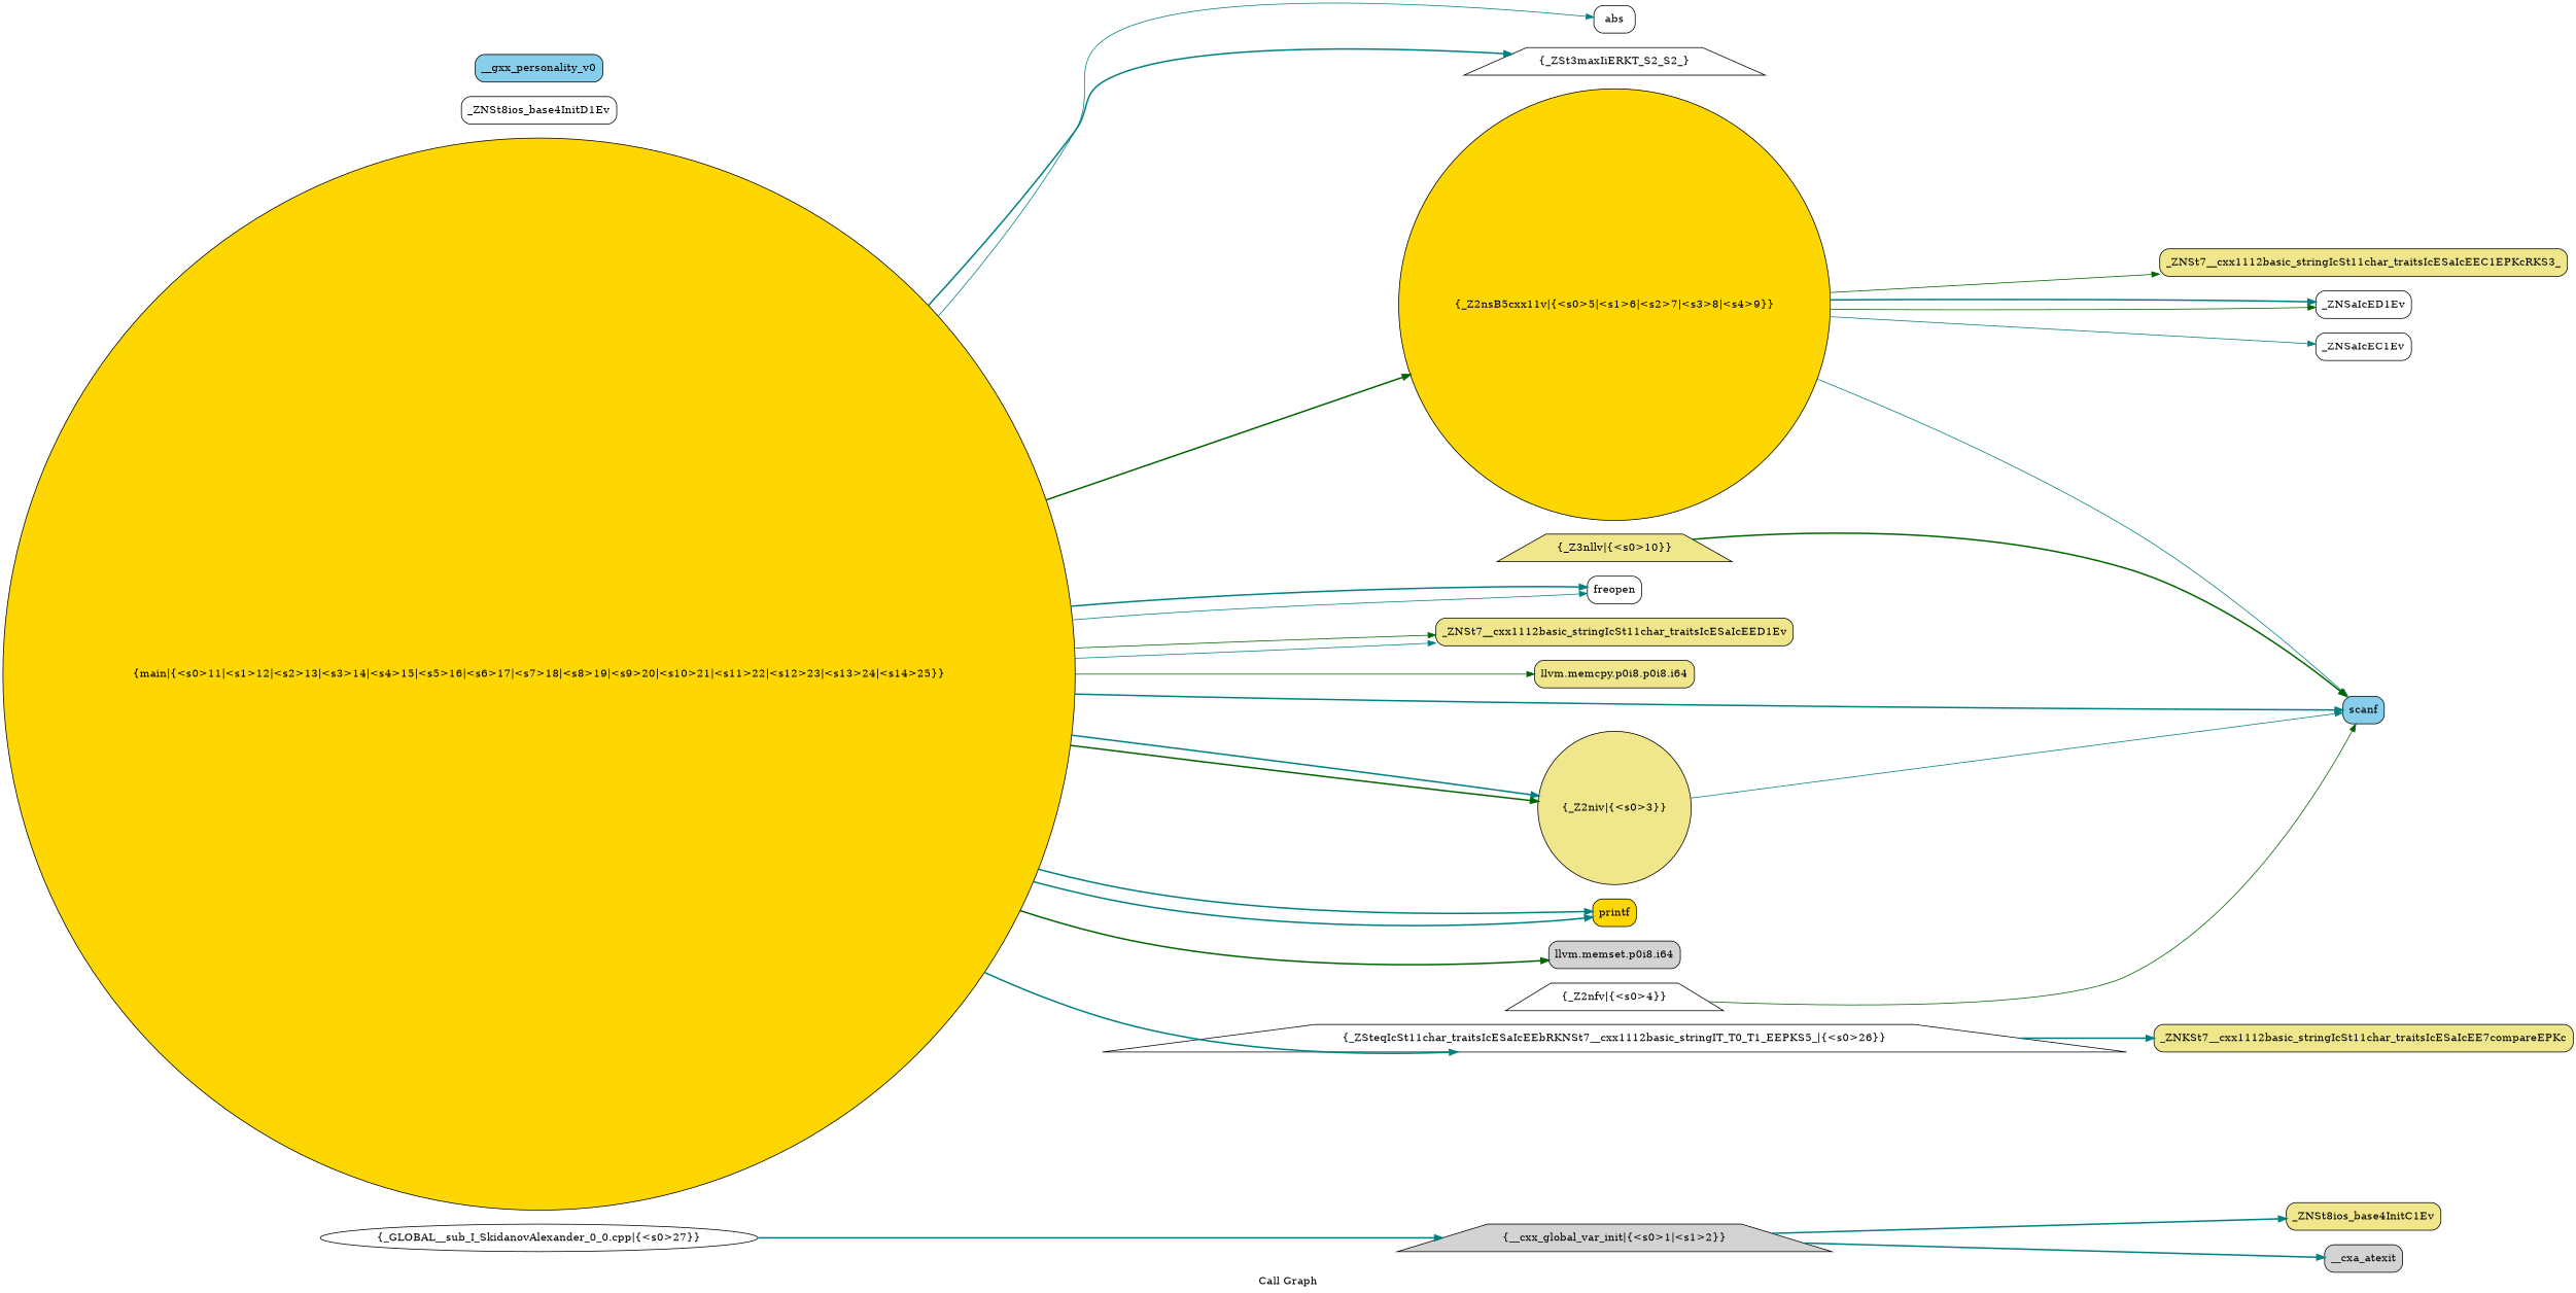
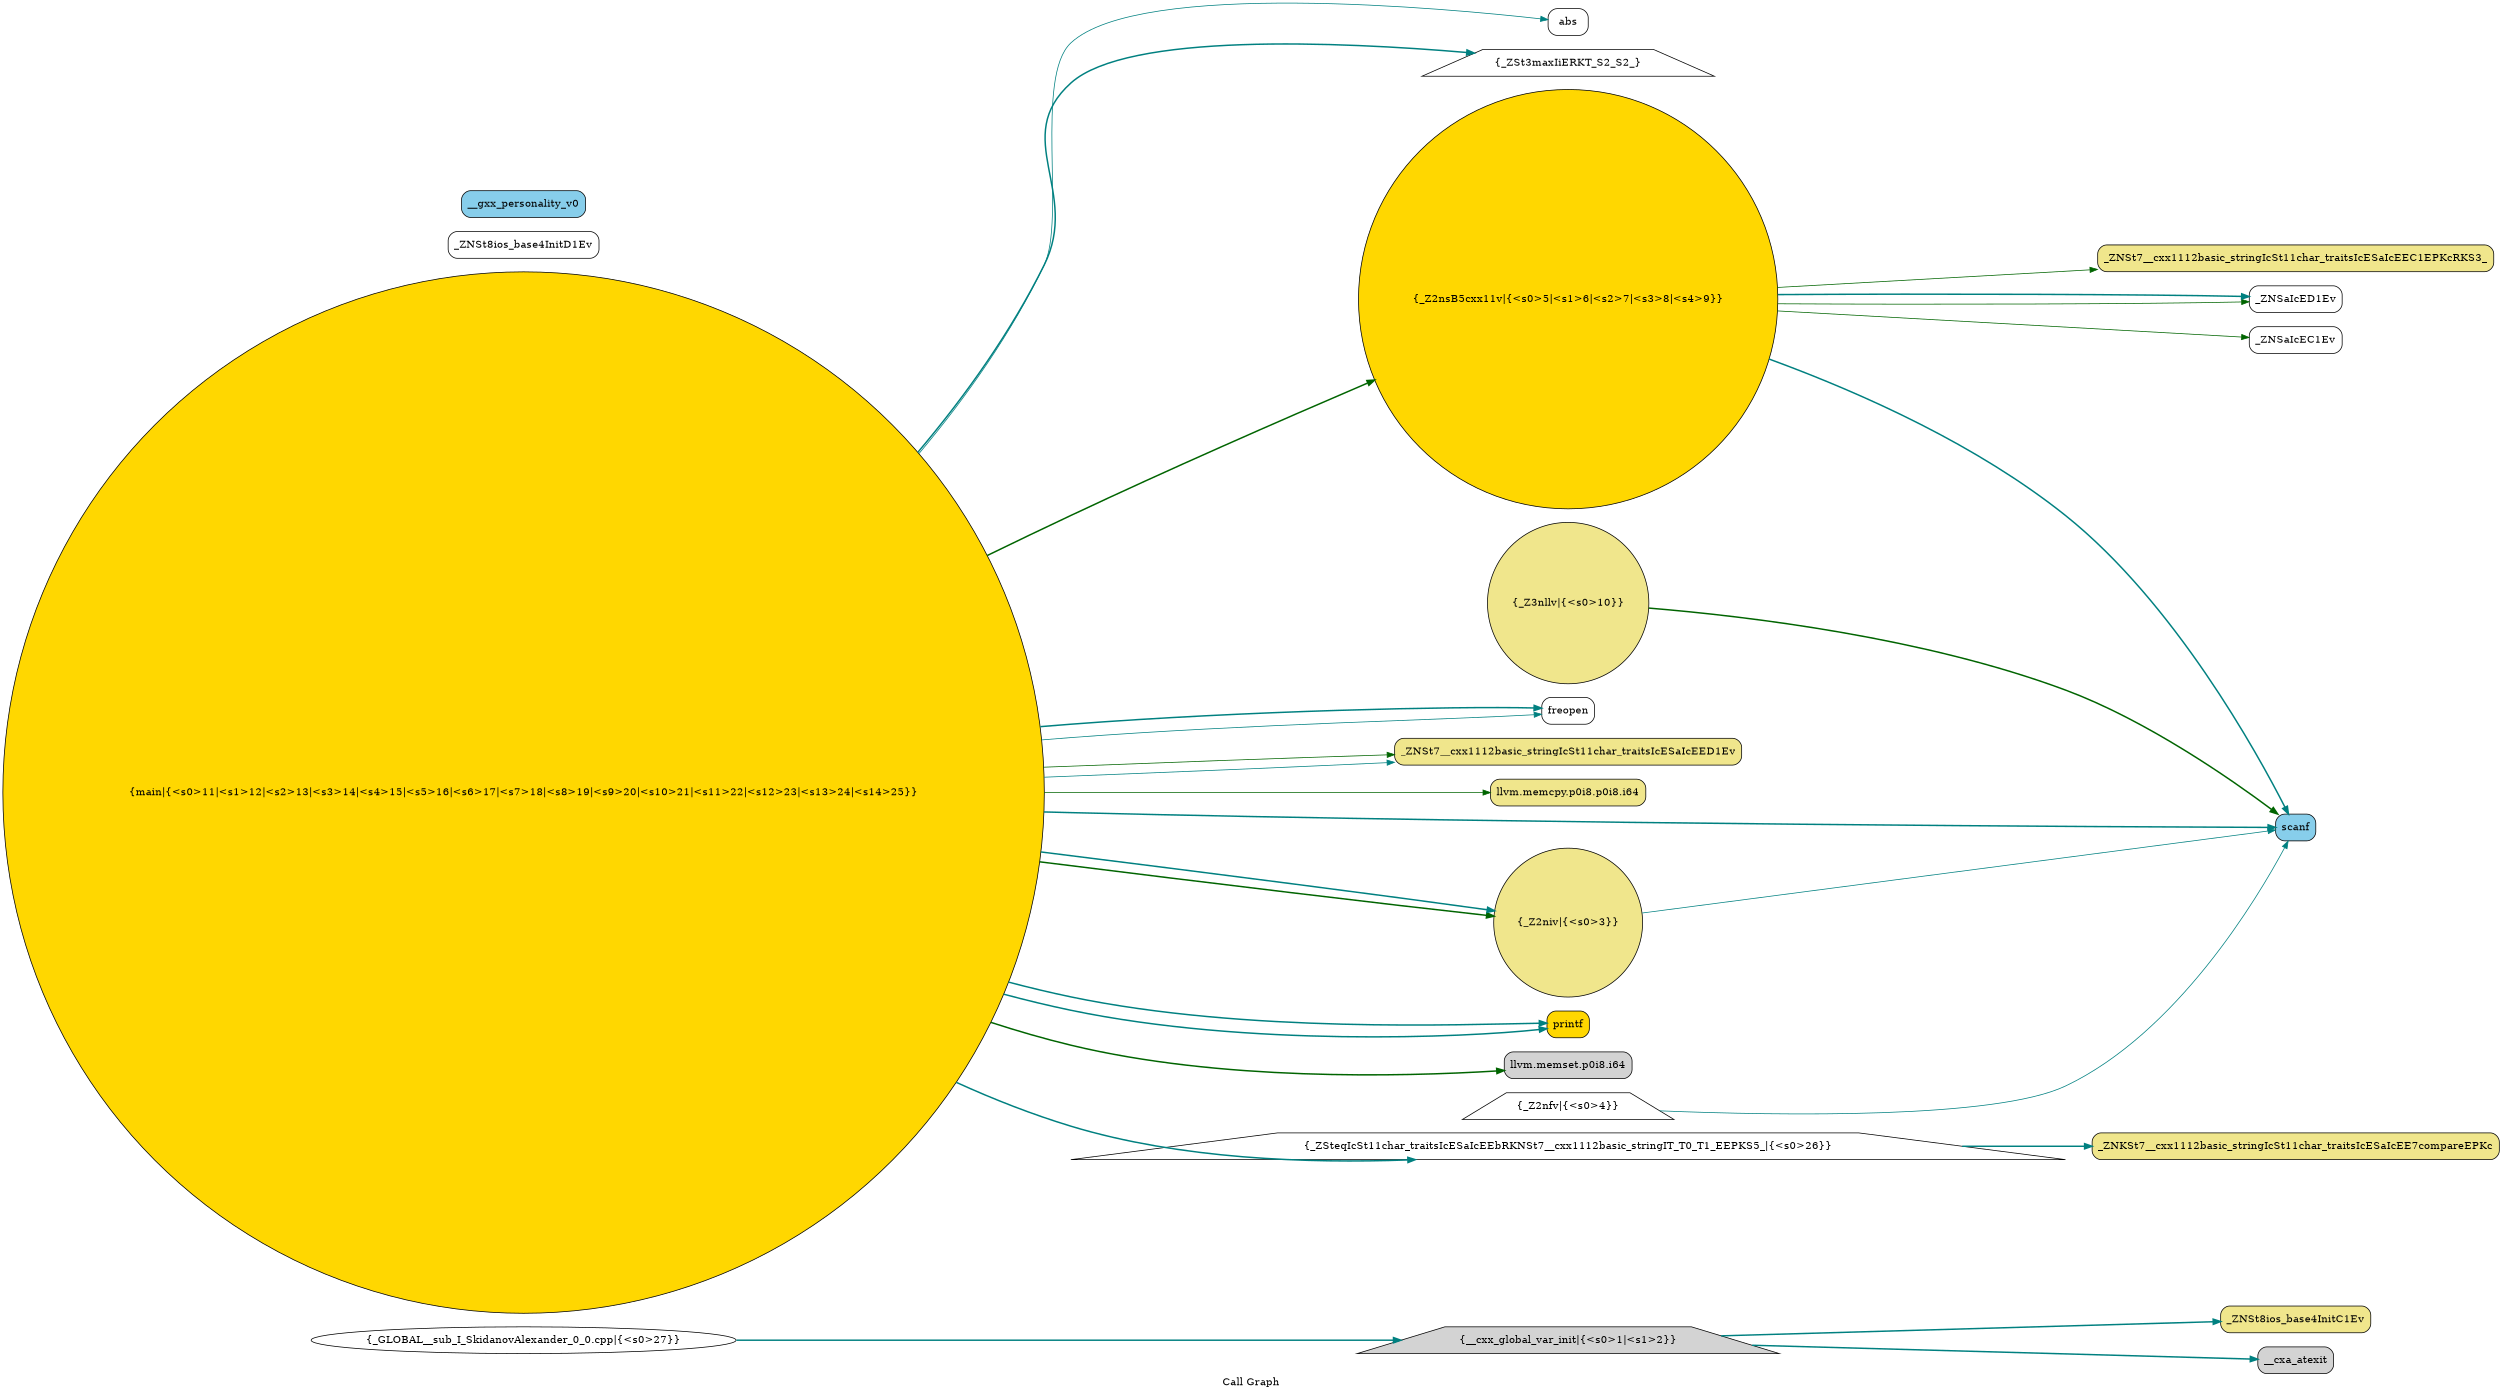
  digraph {
    label="Call Graph"
    rankdir=LR
    node [fillcolor=white shape=Mrecord style=filled]
    edge [color=teal style=bold tailport=s0]
    n1 [fillcolor=lightgrey label="{__cxx_global_var_init|{<s0>1|<s1>2}}" shape=trapezium]
    n2 [fillcolor=khaki label="{_ZNSt8ios_base4InitC1Ev}"]
    n3 [fillcolor=lightgrey label="{__cxa_atexit}"]
    n4 [fillcolor=gold label="{_Z2nsB5cxx11v|{<s0>5|<s1>6|<s2>7|<s3>8|<s4>9}}" shape=circle]
    n5 [fillcolor=skyblue label="{scanf}"]
    n6 [label="{_ZNSaIcEC1Ev}"]
    n7 [fillcolor=khaki label="{_ZNSt7__cxx1112basic_stringIcSt11char_traitsIcESaIcEEC1EPKcRKS3_}"]
    n8 [label="{_ZNSaIcED1Ev}"]
    n9 [label="{freopen}"]
    n10 [fillcolor=khaki label="{_ZNSt7__cxx1112basic_stringIcSt11char_traitsIcESaIcEED1Ev}"]
    n11 [label="{_ZNSt8ios_base4InitD1Ev}"]
    n12 [fillcolor=khaki label="{llvm.memcpy.p0i8.p0i8.i64}"]
    n13 [label="{_GLOBAL__sub_I_SkidanovAlexander_0_0.cpp|{<s0>27}}" shape=ellipse]
    n14 [fillcolor=khaki label="{_Z2niv|{<s0>3}}" shape=circle]
    n15 [label="{_ZSteqIcSt11char_traitsIcESaIcEEbRKNSt7__cxx1112basic_stringIT_T0_T1_EEPKS5_|{<s0>26}}" shape=trapezium]
    n16 [fillcolor=khaki label="{_ZNKSt7__cxx1112basic_stringIcSt11char_traitsIcESaIcEE7compareEPKc}"]
    n17 [label="{_Z2nfv|{<s0>4}}" shape=trapezium]
    n18 [fillcolor=gold label="{main|{<s0>11|<s1>12|<s2>13|<s3>14|<s4>15|<s5>16|<s6>17|<s7>18|<s8>19|<s9>20|<s10>21|<s11>22|<s12>23|<s13>24|<s14>25}}" shape=circle]
    n19 [fillcolor=gold label="{printf}"]
    n20 [fillcolor=lightgrey label="{llvm.memset.p0i8.i64}"]
    n21 [label="{abs}"]
    n22 [label="{_ZSt3maxIiERKT_S2_S2_}" shape=trapezium]
    n23 [fillcolor=skyblue label="{__gxx_personality_v0}"]
-   n24 [fillcolor=khaki label="{_Z3nllv|{<s0>10}}" shape=trapezium]
+   n24 [fillcolor=khaki label="{_Z3nllv|{<s0>10}}" shape=circle]
    n1 -> n2
    n1 -> n3 [tailport=s1]
-   n4 -> n5 [style=solid]
-   n4 -> n6 [style=solid tailport=s1]
+   n4 -> n5
+   n4 -> n6 [color=darkgreen style=solid tailport=s1]
    n4 -> n7 [color=darkgreen style=solid tailport=s2]
    n4 -> n8 [color=darkgreen style=solid tailport=s3]
    n4 -> n8 [tailport=s4]
    n13 -> n1
    n14 -> n5 [style=solid]
    n15 -> n16
-   n17 -> n5 [color=darkgreen style=solid]
+   n17 -> n5 [style=solid]
    n18 -> n4 [color=darkgreen tailport=s7]
    n18 -> n5 [tailport=s2]
    n18 -> n9 [style=solid]
    n18 -> n9 [tailport=s1]
    n18 -> n10 [style=solid tailport=s9]
    n18 -> n10 [color=darkgreen style=solid tailport=s13]
    n18 -> n12 [color=darkgreen style=solid tailport=s4]
    n18 -> n14 [color=darkgreen tailport=s6]
    n18 -> n14 [tailport=s10]
    n18 -> n15 [tailport=s8]
    n18 -> n19 [tailport=s3]
    n18 -> n19 [tailport=s14]
    n18 -> n20 [color=darkgreen tailport=s5]
    n18 -> n21 [style=solid tailport=s11]
    n18 -> n22 [tailport=s12]
    n24 -> n5 [color=darkgreen]
  }
